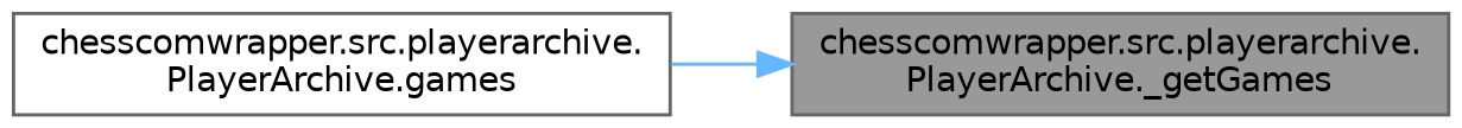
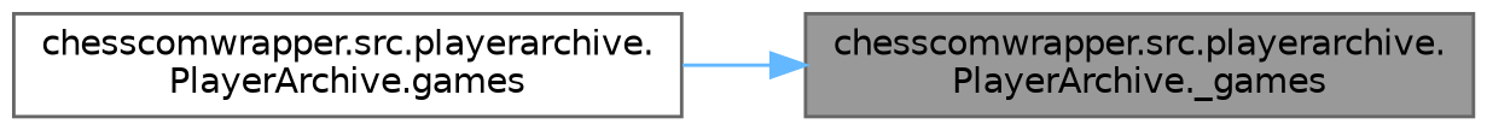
  digraph {
    rankdir=RL
    node [fontname=Helvetica fontsize=10 shape=box style=filled]
-   n1 [color=gray40 fillcolor=grey60 fontcolor=black height=0.2 label="chesscomwrapper.src.playerarchive.\lPlayerArchive._getGames" width=0.4]
+   n1 [color=gray40 fillcolor=grey60 fontcolor=black height=0.2 label="chesscomwrapper.src.playerarchive.\lPlayerArchive._games" width=0.4]
    n2 [color=grey40 fillcolor=white height=0.2 label="chesscomwrapper.src.playerarchive.\lPlayerArchive.games" width=0.4]
    n1 -> n2 [color=steelblue1 dir=back fontname=Helvetica fontsize=10 labelfontname=Helvetica labelfontsize=10 style=solid]
  }
